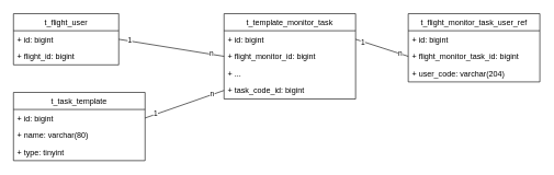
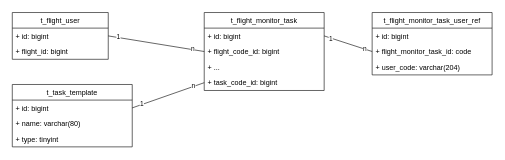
  <mxCell id="0" />
  <mxCell id="1" parent="0" />
  <mxCell id="2" value="t_flight_user" style="swimlane;fontStyle=0;childLayout=stackLayout;horizontal=1;startSize=26;fillColor=none;horizontalStack=0;resizeParent=1;resizeParentMax=0;resizeLast=0;collapsible=1;marginBottom=0;" parent="1" vertex="1"><mxGeometry x="20" y="20" width="160" height="78" as="geometry" /></mxCell>
  <mxCell id="3" value="+ id: bigint" style="text;strokeColor=none;fillColor=none;align=left;verticalAlign=top;spacingLeft=4;spacingRight=4;overflow=hidden;rotatable=0;points=[[0,0.5],[1,0.5]];portConstraint=eastwest;" parent="2" vertex="1"><mxGeometry y="26" width="160" height="26" as="geometry" /></mxCell>
  <mxCell id="4" value="+ flight_id: bigint" style="text;strokeColor=none;fillColor=none;align=left;verticalAlign=top;spacingLeft=4;spacingRight=4;overflow=hidden;rotatable=0;points=[[0,0.5],[1,0.5]];portConstraint=eastwest;" parent="2" vertex="1"><mxGeometry y="52" width="160" height="26" as="geometry" /></mxCell>
- <mxCell id="5" value="t_template_monitor_task" style="swimlane;fontStyle=0;childLayout=stackLayout;horizontal=1;startSize=26;fillColor=none;horizontalStack=0;resizeParent=1;resizeParentMax=0;resizeLast=0;collapsible=1;marginBottom=0;" parent="1" vertex="1"><mxGeometry x="340" y="20" width="200" height="130" as="geometry" /></mxCell>
+ <mxCell id="5" value="t_flight_monitor_task" style="swimlane;fontStyle=0;childLayout=stackLayout;horizontal=1;startSize=26;fillColor=none;horizontalStack=0;resizeParent=1;resizeParentMax=0;resizeLast=0;collapsible=1;marginBottom=0;" parent="1" vertex="1"><mxGeometry x="340" y="20" width="200" height="130" as="geometry" /></mxCell>
  <mxCell id="6" value="+ id: bigint" style="text;strokeColor=none;fillColor=none;align=left;verticalAlign=top;spacingLeft=4;spacingRight=4;overflow=hidden;rotatable=0;points=[[0,0.5],[1,0.5]];portConstraint=eastwest;" parent="5" vertex="1"><mxGeometry y="26" width="200" height="26" as="geometry" /></mxCell>
- <mxCell id="7" value="+ flight_monitor_id: bigint" style="text;strokeColor=none;fillColor=none;align=left;verticalAlign=top;spacingLeft=4;spacingRight=4;overflow=hidden;rotatable=0;points=[[0,0.5],[1,0.5]];portConstraint=eastwest;" parent="5" vertex="1"><mxGeometry y="52" width="200" height="26" as="geometry" /></mxCell>
+ <mxCell id="7" value="+ flight_code_id: bigint" style="text;strokeColor=none;fillColor=none;align=left;verticalAlign=top;spacingLeft=4;spacingRight=4;overflow=hidden;rotatable=0;points=[[0,0.5],[1,0.5]];portConstraint=eastwest;" parent="5" vertex="1"><mxGeometry y="52" width="200" height="26" as="geometry" /></mxCell>
  <mxCell id="8" value="+ ..." style="text;strokeColor=none;fillColor=none;align=left;verticalAlign=top;spacingLeft=4;spacingRight=4;overflow=hidden;rotatable=0;points=[[0,0.5],[1,0.5]];portConstraint=eastwest;" parent="5" vertex="1"><mxGeometry y="78" width="200" height="26" as="geometry" /></mxCell>
  <mxCell id="9" value="+ task_code_id: bigint" style="text;strokeColor=none;fillColor=none;align=left;verticalAlign=top;spacingLeft=4;spacingRight=4;overflow=hidden;rotatable=0;points=[[0,0.5],[1,0.5]];portConstraint=eastwest;" parent="5" vertex="1"><mxGeometry y="104" width="200" height="26" as="geometry" /></mxCell>
  <mxCell id="10" value="t_flight_monitor_task_user_ref" style="swimlane;fontStyle=0;childLayout=stackLayout;horizontal=1;startSize=26;fillColor=none;horizontalStack=0;resizeParent=1;resizeParentMax=0;resizeLast=0;collapsible=1;marginBottom=0;" parent="1" vertex="1"><mxGeometry x="620" y="20" width="200" height="104" as="geometry" /></mxCell>
  <mxCell id="11" value="+ id: bigint" style="text;strokeColor=none;fillColor=none;align=left;verticalAlign=top;spacingLeft=4;spacingRight=4;overflow=hidden;rotatable=0;points=[[0,0.5],[1,0.5]];portConstraint=eastwest;" parent="10" vertex="1"><mxGeometry y="26" width="200" height="26" as="geometry" /></mxCell>
- <mxCell id="12" value="+ flight_monitor_task_id: bigint" style="text;strokeColor=none;fillColor=none;align=left;verticalAlign=top;spacingLeft=4;spacingRight=4;overflow=hidden;rotatable=0;points=[[0,0.5],[1,0.5]];portConstraint=eastwest;" parent="10" vertex="1"><mxGeometry y="52" width="200" height="26" as="geometry" /></mxCell>
+ <mxCell id="12" value="+ flight_monitor_task_id: code" style="text;strokeColor=none;fillColor=none;align=left;verticalAlign=top;spacingLeft=4;spacingRight=4;overflow=hidden;rotatable=0;points=[[0,0.5],[1,0.5]];portConstraint=eastwest;" parent="10" vertex="1"><mxGeometry y="52" width="200" height="26" as="geometry" /></mxCell>
  <mxCell id="13" value="+ user_code: varchar(204)" style="text;strokeColor=none;fillColor=none;align=left;verticalAlign=top;spacingLeft=4;spacingRight=4;overflow=hidden;rotatable=0;points=[[0,0.5],[1,0.5]];portConstraint=eastwest;" parent="10" vertex="1"><mxGeometry y="78" width="200" height="26" as="geometry" /></mxCell>
  <mxCell id="14" value="t_task_template" style="swimlane;fontStyle=0;childLayout=stackLayout;horizontal=1;startSize=26;fillColor=none;horizontalStack=0;resizeParent=1;resizeParentMax=0;resizeLast=0;collapsible=1;marginBottom=0;" parent="1" vertex="1"><mxGeometry x="20" y="140" width="200" height="104" as="geometry" /></mxCell>
  <mxCell id="15" value="+ id: bigint" style="text;strokeColor=none;fillColor=none;align=left;verticalAlign=top;spacingLeft=4;spacingRight=4;overflow=hidden;rotatable=0;points=[[0,0.5],[1,0.5]];portConstraint=eastwest;" parent="14" vertex="1"><mxGeometry y="26" width="200" height="26" as="geometry" /></mxCell>
  <mxCell id="16" value="+ name: varchar(80)" style="text;strokeColor=none;fillColor=none;align=left;verticalAlign=top;spacingLeft=4;spacingRight=4;overflow=hidden;rotatable=0;points=[[0,0.5],[1,0.5]];portConstraint=eastwest;" parent="14" vertex="1"><mxGeometry y="52" width="200" height="26" as="geometry" /></mxCell>
  <mxCell id="17" value="+ type: tinyint" style="text;strokeColor=none;fillColor=none;align=left;verticalAlign=top;spacingLeft=4;spacingRight=4;overflow=hidden;rotatable=0;points=[[0,0.5],[1,0.5]];portConstraint=eastwest;" parent="14" vertex="1"><mxGeometry y="78" width="200" height="26" as="geometry" /></mxCell>
  <mxCell id="18" style="rounded=0;orthogonalLoop=1;jettySize=auto;html=1;endArrow=none;endFill=0;exitX=1;exitY=0.5;exitDx=0;exitDy=0;entryX=0;entryY=0.5;entryDx=0;entryDy=0;" parent="1" source="3" target="7" edge="1"><mxGeometry relative="1" as="geometry" /></mxCell>
  <mxCell id="19" value="1" style="edgeLabel;html=1;align=center;verticalAlign=middle;resizable=0;points=[];" parent="18" vertex="1" connectable="0"><mxGeometry x="-0.79" y="1" relative="1" as="geometry"><mxPoint as="offset" /></mxGeometry></mxCell>
  <mxCell id="20" value="n" style="edgeLabel;html=1;align=center;verticalAlign=middle;resizable=0;points=[];" parent="18" vertex="1" connectable="0"><mxGeometry x="0.746" y="1" relative="1" as="geometry"><mxPoint as="offset" /></mxGeometry></mxCell>
  <mxCell id="21" style="rounded=0;orthogonalLoop=1;jettySize=auto;html=1;entryX=0;entryY=0.5;entryDx=0;entryDy=0;exitX=1;exitY=0.5;exitDx=0;exitDy=0;endArrow=none;endFill=0;" parent="1" source="6" target="12" edge="1"><mxGeometry relative="1" as="geometry" /></mxCell>
  <mxCell id="22" value="1" style="edgeLabel;html=1;align=center;verticalAlign=middle;resizable=0;points=[];" parent="21" vertex="1" connectable="0"><mxGeometry x="-0.727" y="-1" relative="1" as="geometry"><mxPoint as="offset" /></mxGeometry></mxCell>
  <mxCell id="23" value="n" style="edgeLabel;html=1;align=center;verticalAlign=middle;resizable=0;points=[];" parent="21" vertex="1" connectable="0"><mxGeometry x="0.694" y="1" relative="1" as="geometry"><mxPoint as="offset" /></mxGeometry></mxCell>
  <mxCell id="24" style="rounded=0;orthogonalLoop=1;jettySize=auto;html=1;entryX=1;entryY=0.5;entryDx=0;entryDy=0;exitX=0;exitY=0.5;exitDx=0;exitDy=0;endArrow=none;endFill=0;" parent="1" source="9" target="15" edge="1"><mxGeometry relative="1" as="geometry" /></mxCell>
  <mxCell id="25" value="n" style="edgeLabel;html=1;align=center;verticalAlign=middle;resizable=0;points=[];" parent="24" vertex="1" connectable="0"><mxGeometry x="-0.706" y="-1" relative="1" as="geometry"><mxPoint y="-1" as="offset" /></mxGeometry></mxCell>
  <mxCell id="26" value="1" style="edgeLabel;html=1;align=center;verticalAlign=middle;resizable=0;points=[];" parent="24" vertex="1" connectable="0"><mxGeometry x="0.73" y="-2" relative="1" as="geometry"><mxPoint as="offset" /></mxGeometry></mxCell>
